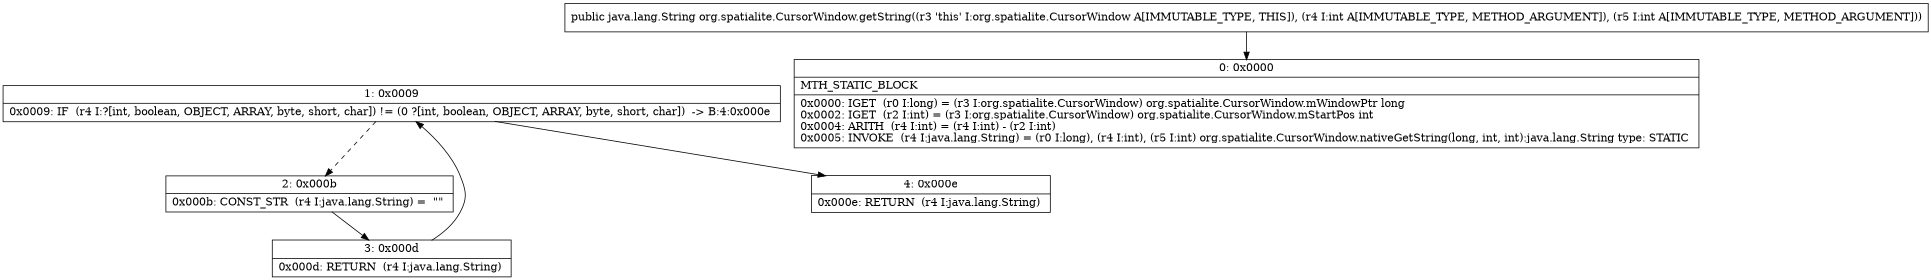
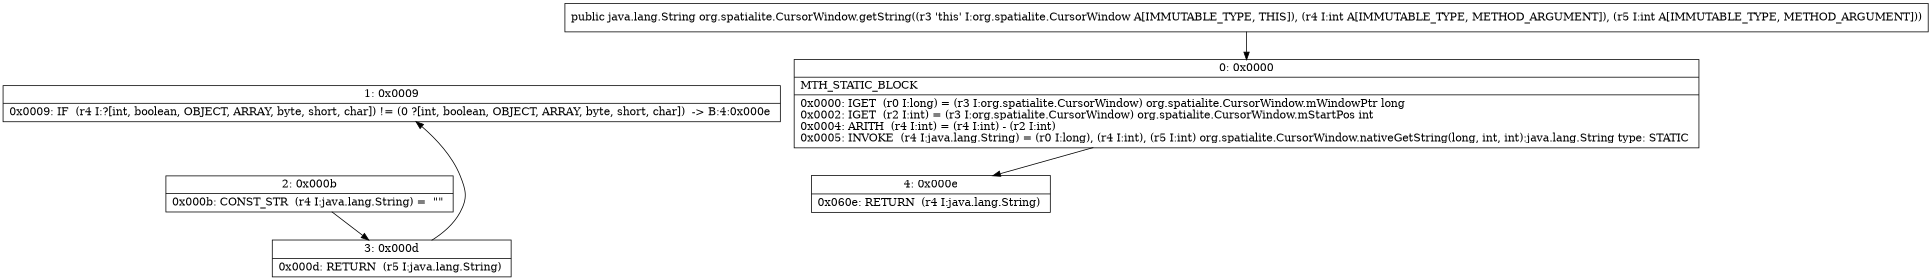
  digraph {
    node [shape=record]
    n1 [label="{0\:\ 0x0000|MTH_STATIC_BLOCK\l|0x0000: IGET  (r0 I:long) = (r3 I:org.spatialite.CursorWindow) org.spatialite.CursorWindow.mWindowPtr long \l0x0002: IGET  (r2 I:int) = (r3 I:org.spatialite.CursorWindow) org.spatialite.CursorWindow.mStartPos int \l0x0004: ARITH  (r4 I:int) = (r4 I:int) \- (r2 I:int) \l0x0005: INVOKE  (r4 I:java.lang.String) = (r0 I:long), (r4 I:int), (r5 I:int) org.spatialite.CursorWindow.nativeGetString(long, int, int):java.lang.String type: STATIC \l}"]
    n2 [label="{1\:\ 0x0009|0x0009: IF  (r4 I:?[int, boolean, OBJECT, ARRAY, byte, short, char]) != (0 ?[int, boolean, OBJECT, ARRAY, byte, short, char])  \-\> B:4:0x000e \l}"]
    n3 [label="{2\:\ 0x000b|0x000b: CONST_STR  (r4 I:java.lang.String) =  \"\" \l}"]
-   n4 [label="{4\:\ 0x000e|0x000e: RETURN  (r4 I:java.lang.String) \l}"]
-   n5 [label="{3\:\ 0x000d|0x000d: RETURN  (r4 I:java.lang.String) \l}"]
+   n4 [label="{4\:\ 0x000e|0x060e: RETURN  (r4 I:java.lang.String) \l}"]
+   n5 [label="{3\:\ 0x000d|0x000d: RETURN  (r5 I:java.lang.String) \l}"]
    n6 [label="{public java.lang.String org.spatialite.CursorWindow.getString((r3 'this' I:org.spatialite.CursorWindow A[IMMUTABLE_TYPE, THIS]), (r4 I:int A[IMMUTABLE_TYPE, METHOD_ARGUMENT]), (r5 I:int A[IMMUTABLE_TYPE, METHOD_ARGUMENT])) }"]
-   n2 -> n3 [style=dashed]
-   n2 -> n4
+   n1 -> n4
    n3 -> n5
    n5 -> n2
    n6 -> n1
  }
